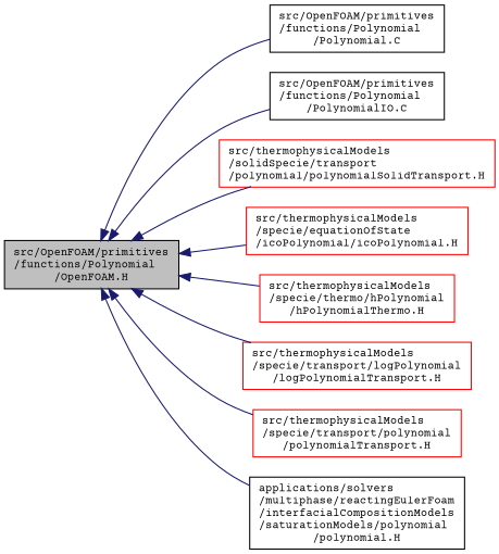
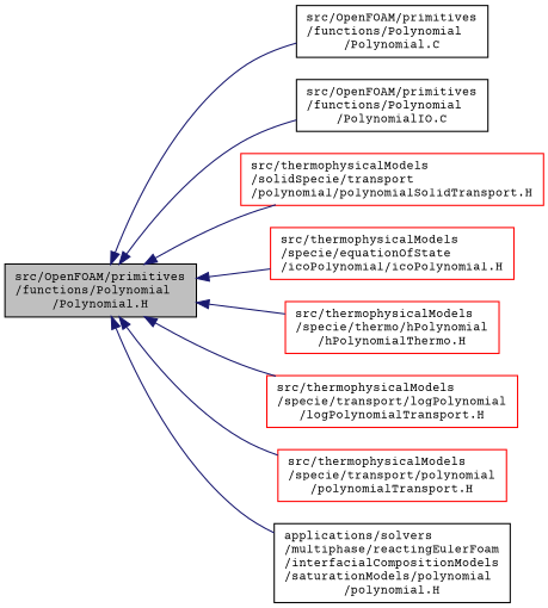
  digraph {
    rankdir=LR
    fontname="Courier Prime"
    node [color=red fontname="Courier Prime" fontsize=10 shape=record]
    edge [color=midnightblue dir=back fontname="Courier Prime" fontsize=10 labelfontname=Helvetica labelfontsize=10 style=solid]
-   n1 [color=black fillcolor=grey75 fontcolor=black height=0.2 label="src/OpenFOAM/primitives\l/functions/Polynomial\l/OpenFOAM.H" style=filled width=0.4]
+   n1 [color=black fillcolor=grey75 fontcolor=black height=0.2 label="src/OpenFOAM/primitives\l/functions/Polynomial\l/Polynomial.H" style=filled width=0.4]
    n2 [color=black height=0.2 label="src/OpenFOAM/primitives\l/functions/Polynomial\l/Polynomial.C" width=0.4]
    n3 [color=black height=0.2 label="src/OpenFOAM/primitives\l/functions/Polynomial\l/PolynomialIO.C" width=0.4]
    n4 [height=0.2 label="src/thermophysicalModels\l/solidSpecie/transport\l/polynomial/polynomialSolidTransport.H" width=0.4]
    n5 [height=0.2 label="src/thermophysicalModels\l/specie/equationOfState\l/icoPolynomial/icoPolynomial.H" width=0.4]
    n6 [height=0.2 label="src/thermophysicalModels\l/specie/thermo/hPolynomial\l/hPolynomialThermo.H" width=0.4]
    n7 [height=0.2 label="src/thermophysicalModels\l/specie/transport/logPolynomial\l/logPolynomialTransport.H" width=0.4]
    n8 [height=0.2 label="src/thermophysicalModels\l/specie/transport/polynomial\l/polynomialTransport.H" width=0.4]
    n9 [color=black height=0.2 label="applications/solvers\l/multiphase/reactingEulerFoam\l/interfacialCompositionModels\l/saturationModels/polynomial\l/polynomial.H" width=0.4]
    n1 -> n2
    n1 -> n3
    n1 -> n4
    n1 -> n5
    n1 -> n6
    n1 -> n7
    n1 -> n8
    n1 -> n9
  }
